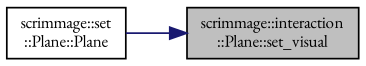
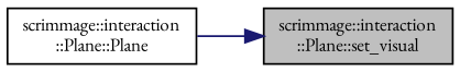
  digraph {
    rankdir=RL
    fontname="EB Garamond"
    node [color=black fontname="EB Garamond" fontsize=10 shape=record style=filled]
    n1 [fillcolor=grey75 fontcolor=black height=0.2 label="scrimmage::interaction\l::Plane::set_visual" width=0.4]
-   n2 [fillcolor=white height=0.2 label="scrimmage::set\l::Plane::Plane" width=0.4]
+   n2 [fillcolor=white height=0.2 label="scrimmage::interaction\l::Plane::Plane" width=0.4]
    n1 -> n2 [color=midnightblue dir=back fontname="EB Garamond" fontsize=10 labelfontname=Helvetica labelfontsize=10 style=solid]
  }
